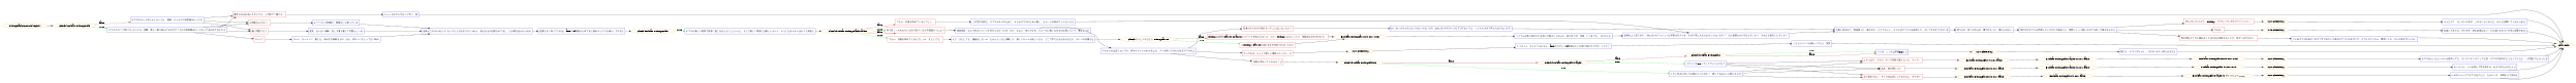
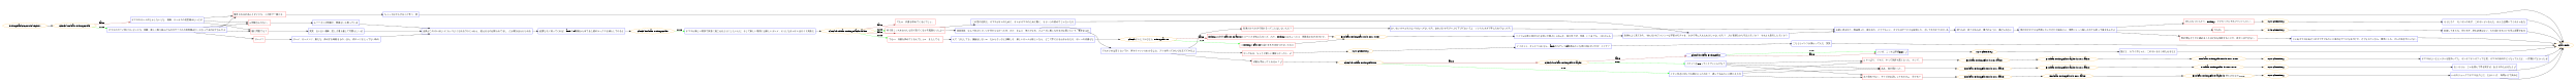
  digraph {
    fontname="DejaVu Serif"
    rankdir=LR
    node [color=blue fontname="DejaVu Serif" shape=box]
    edge [fontname="DejaVu Serif"]
    "QuincyRank2Convo5 begins." [color=orange shape=""]
    n2 [color=orange label="Check boolean QuincyGuide" shape=""]
    n3 [label="オマエのガーメ何とかしないとな、相棒。新しく取り組んだものがサーカスの見世物みたいになってるのはヤなんだよ"]
    n4 [label="オマエのガーメ何とかしないとな、相棒。サーカスの見世物みたいだぞ"]
    n5 [color=red label="ガーメ？"]
    n6 [color=red label="侮辱されるのほんとダイスキ。この世で一番スキ。"]
    n7 [color=red label="…問題なんかない。"]
    n8 [color=red label="服に問題でも？"]
    n9 [label="ガーメ。ガーメンツ。服だな。外出する時着るもの。ほら、肉スーツまとってない時の"]
    n10 [label="ちょっとはチルすること学べ　笑"]
    n11 [label="んーーそこが問題だ。問題ないと思っている"]
    n12 [label="笑笑　おいおい相棒、悲しさ通り越して可愛らしいぜ"]
    n13 [label="全員がこのオレみたいにカッコよくなれるワケじゃねぇ、使えるものは限られてるし。だが磨きはかけられる"]
    "Chat ends." [color=orange shape=""]
    n15 [label="必要なモノ持ってくれば、amirのsf映画から出てきた感のルックスを減らしてやるよ"]
    n16 [color=orange label="Check boolean QuincyGuide" shape=""]
    n17 [label="オマエが新しい場所で快適に過ごせるようにしたいんだ、そして新しい場所には新しいガーメ。そうしなきゃオレはガイド失格だ"]
    n18 [color=orange label="Check boolean QuincyBlackMarket" shape=""]
    n19 [color=red label="でも…　代価を求めてくるんでしょ…　またしても。"]
    n20 [color=red label="何で皆こっちをおかしな目で見てくるか不思議だったよ…"]
    n21 [color=red label="でも…　代価を求めてくるんでしょ。"]
    n22 [label="んで「またしても」議論はしない…　だからさっさと決断しろ。新しいガーメが欲しいなら、どこで手に入るか分かるだろ。オレへの代価もな"]
    n23 [label="笑笑笑笑　なんて伝えりゃいいか分からなかったぜ。けど、まぁ…　何とかなる。スムーズに着こなせるかは置いといて、整えようか"]
    n24 [label="この世の法則だ。オマエがオレのために、オレがオマエのために動く。そういうの初めてじゃないだろ"]
    n25 [color=orange label="Check オレとツルむなら QuincyParvos" shape=""]
    n26 [label="でもオレのは安くないワケ、何すりゃいいかわかるよな。ブツを持ってきたら仕立ててやるよ"]
    n27 [label="自身をよく見てみろ。それだけのファンシーな宇宙オモチャを。タダで手に入れたわけじゃないだろ？　人が親切心から与えたモノか？　それとも取引したモノか？"]
    n28 [color=red label="…QuincyとParvosを会わせる方法見つけないとな…"]
    n29 [color=red label="Quincyは*絶対*Parvos Granumとコーパスを気に入るハズ。ただ、Quincyにはちょっと…　構造化されすぎだけど。"]
    n30 [color=red label="友達だからタダで助けるってことはしないんだ？"]
    n31 [color=red label="やってみる。ちょうど新しい服欲しかったし。:)"]
    n32 [color=red label="試着を手伝ってくれる…？ ;)"]
    n33 [label="お使い済ませた。商品買った。殺された。どうでもいい。オマエはサービスを提供した。そして今のオマエがいる"]
    n34 [color=orange label="Boolean QuincyParvos is now true." shape=""]
    n35 [label="おいおいオマエそんなバカなハズないだろ。あれだけオモチャぶら下げておいてよ。ソレらもタダで手に入れてないだろ"]
    n36 [color=orange label="+20 Chemistry" shape=""]
    n37 [color=orange label="Check boolean QuincyFlirtNo" shape=""]
    n38 [label="持つもの。持たざるもの。重力のように。逃げられない"]
    n39 [label="ソイツらは単に見せかけを剥いだ商人じゃねぇか。金が王だぜ、兄弟。いつまでも。これからも"]
    n40 [label="イイネェェ。オレとツルむなら、amirのキテレツsf映画みたいな見た目はダメだぜ、イイナ？"]
    n41 [label="イチャ付きに対して心変わりしたのか？　誘ってるみたいに聞こえたが"]
    n42 [color=orange label="Check boolean QuincyFlirtMaybe" shape=""]
    n43 [label="世の中がオマエを売買したいだけだと認めりゃ、世間にしっぺ返しされても笑って返せるんだよ"]
    n44 [label="こちとらメンツが掛かってんだ　笑笑"]
    n45 [color=red label="ああ。気が変わった。"]
    n46 [color=red label="…やっぱり、イヤだ。やって気持ち悪くなった。ナシで。"]
    n47 [color=red label="まだ決めてない、サイズのお試ししてるだけ…　分かる？"]
    n48 [label="イチャつきOKってことでいいんだな？"]
-   n49 [color=orange label="Check boolean QuincyFlirt" shape=""]
+   n49 [label="Check boolean QuincyFlirt" shape=""]
    n50 [color=red label="世の理をそうだと認めることはそれを加担することだ。自分にはできない。"]
    n51 [color=red label="詩人になったらどう、Quincy。マグカップにそれプリントしたい。"]
    n52 [color=red label="かもね。"]
    n53 [color=orange label="Boolean QuincyFlirtNo is now false." shape=""]
    n54 [color=orange label="Boolean QuincyFlirt is now false." shape=""]
    n55 [color=orange label="Boolean QuincyFlirtNo is now false." shape=""]
    n56 [label="いいぜ、こっちは準備OKだ ;)"]
    n57 [label="じゃあオマエはあそこのオウサマみたいに哀れなヤツになるだけだ。そうなりたいなら、勝手にしろ。オレの生き方じゃない"]
    n58 [color=orange label="+20 Chemistry" shape=""]
    n59 [color=orange label="+15 Chemistry" shape=""]
    n60 [color=orange label="Boolean QuincyFlirtMaybe is now false." shape=""]
    n61 [color=orange label="Boolean QuincyFlirtMaybe is now false." shape=""]
    n62 [color=orange label="Boolean QuincyFlirt is now false." shape=""]
    n63 [color=orange label="+20 Chemistry" shape=""]
    n64 [label="そうだろ？　モノホンの天才、このオレがいるんだ。みんな話聞いてくれりゃあな"]
    n65 [label="妥協してきたな。分かるぞ。好む必要はない。ただ合わせるコトを学ぶ必要がある"]
    n66 [color=orange label="Boolean QuincyFlirt is now true." shape=""]
    n67 [color=orange label="Boolean QuincyFlirtNo is now true." shape=""]
    n68 [color=orange label="Boolean QuincyFlirtMaybe is 持たざるもの true." shape=""]
    n69 [label="急げよ、カワイ子ちゃん。このオレをそう待たせるなよ"]
    n70 [color=orange label="+20 Chemistry" shape=""]
    n71 [color=orange label="+20 Chemistry" shape=""]
    n72 [color=orange label="+20 Chemistry" shape=""]
    n73 [label="おぅそうか。じゃあ喜んで手を貸すぜ。あまり待たせるなよ ;)"]
    n74 [label="オマエみたいなヒーターを昔持ってた。オンオフオンオフってな笑。オマエの頭の中どうなってんだよ。一方通行でよかったぜ"]
    n75 [label="…そのジョークでオマエはクビだ。だがいいさ、時間かけて決めな"]
    "QuincyRank2Convo5 begins." -> n2
    n2 -> n3 [color=green label=true]
    n2 -> n4 [color=brown label=false]
    n3 -> n5
    n3 -> n6
    n3 -> n7
    n3 -> n8
    n4 -> n6
    n4 -> n7
    n4 -> n8
    n5 -> n9
    n6 -> n10
    n7 -> n11
    n8 -> n12
    n9 -> n13
    n10 -> "Chat ends."
    n11 -> n13
    n12 -> n13
    n13 -> n15
    n15 -> n16
    n16 -> n17 [color=green label=true]
    n17 -> n18
    n18 -> n19 [color=green label=true]
    n18 -> n20 [color=green label=true]
    n18 -> n20 [color=brown label=false]
    n18 -> n21 [color=brown label=false]
    n19 -> n22
    n20 -> n23
-   n21 -> n24
+   n20 -> n24
    n22 -> n25
    n23 -> n26
    n24 -> n27
    n25 -> n28 [color=green label=true]
    n25 -> n29 [color=brown label=false]
    n26 -> n30
    n26 -> n31
    n26 -> n32
    n27 -> n33
    n28 -> n34
    n29 -> n34
    n30 -> n35
    n31 -> n36
    n32 -> n37
    n33 -> n38
    n34 -> n39
    n35 -> n33
    n36 -> n40
    n37 -> n41 [color=green label=true]
    n37 -> n42 [color=brown label=false]
    n38 -> n43
    n39 -> n27
    n40 -> n44
    n41 -> n45
    n41 -> n46
    n41 -> n47
    n42 -> n48 [color=green label=true]
    n42 -> n49 [color=brown label=false]
    n43 -> n50
    n43 -> n51
    n43 -> n52
    n44 -> "Chat ends."
    n45 -> n53
    n46 -> n54
    n47 -> n55
    n48 -> n45
    n48 -> n46
    n48 -> n47
    n49 -> n56 [color=green label=true]
    n49 -> n56 [color=brown label=false]
    n50 -> n57
    n51 -> n58
    n52 -> n59
    n53 -> n60
    n54 -> n61
    n55 -> n62
    n56 -> n63
    n57 -> "Chat ends."
    n58 -> n64
    n59 -> n65
    n60 -> n66
    n61 -> n67
    n62 -> n68
    n63 -> n69
    n64 -> "Chat ends."
    n65 -> "Chat ends."
    n66 -> n70
    n67 -> n71
    n68 -> n72
    n69 -> "Chat ends."
    n70 -> n73
    n71 -> n74
    n72 -> n75
    n73 -> "Chat ends."
    n74 -> "Chat ends."
    n75 -> "Chat ends."
  }
